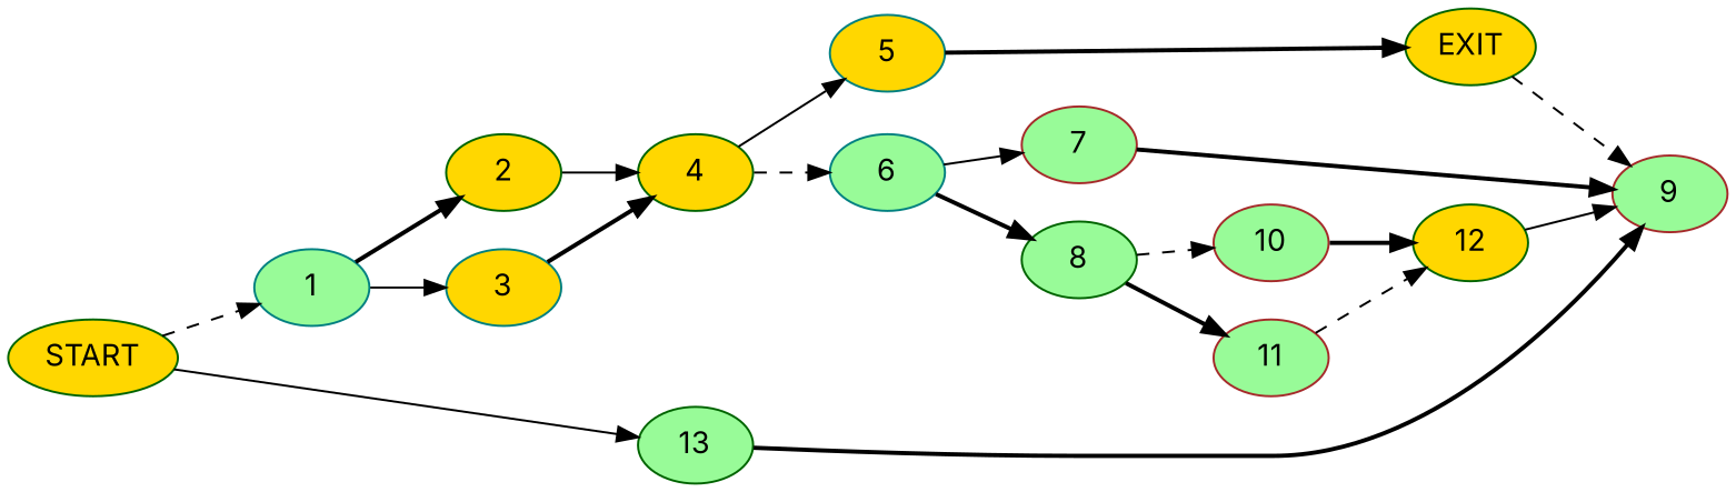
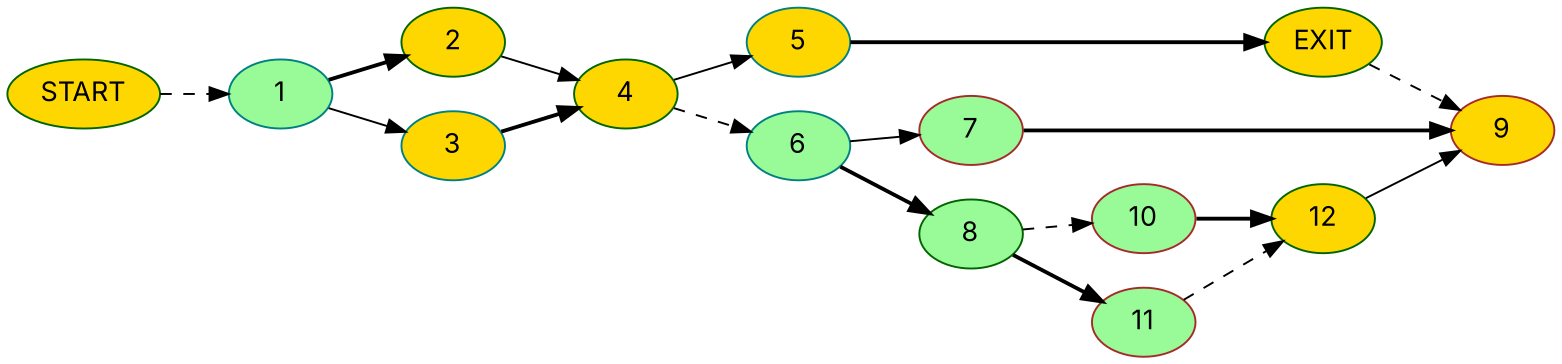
  digraph {
    fontname=Inter
    rankdir=LR
    node [color=darkgreen fillcolor=gold fontname=Inter style=filled]
    edge [fontname=Inter style=bold]
    n1 [label=START]
    1 [color=teal fillcolor=palegreen]
-   13 [fillcolor=palegreen]
    2
    3 [color=teal]
-   9 [color=brown fillcolor=palegreen]
+   9 [color=brown]
    n7 [label=EXIT]
    4
    5 [color=teal]
    6 [color=teal fillcolor=palegreen]
    7 [color=brown fillcolor=palegreen]
    8 [fillcolor=palegreen]
    10 [color=brown fillcolor=palegreen]
    11 [color=brown fillcolor=palegreen]
    12
    n1 -> 1 [style=dashed]
-   n1 -> 13 [style=solid]
    1 -> 2
    1 -> 3 [style=solid]
-   13 -> 9
    2 -> 4 [style=solid]
    3 -> 4
    n7 -> 9 [style=dashed]
    4 -> 5 [style=solid]
    4 -> 6 [style=dashed]
    5 -> n7
    6 -> 7 [style=solid]
    6 -> 8
    7 -> 9
    8 -> 10 [style=dashed]
    8 -> 11
    10 -> 12
    11 -> 12 [style=dashed]
    12 -> 9 [style=solid]
  }
